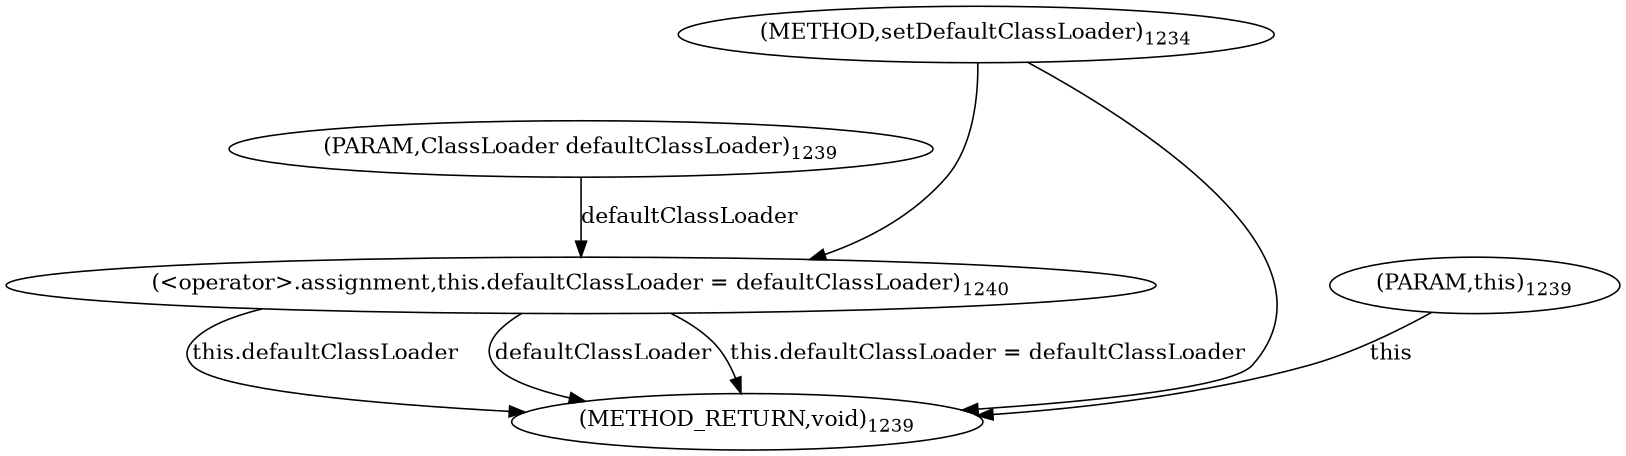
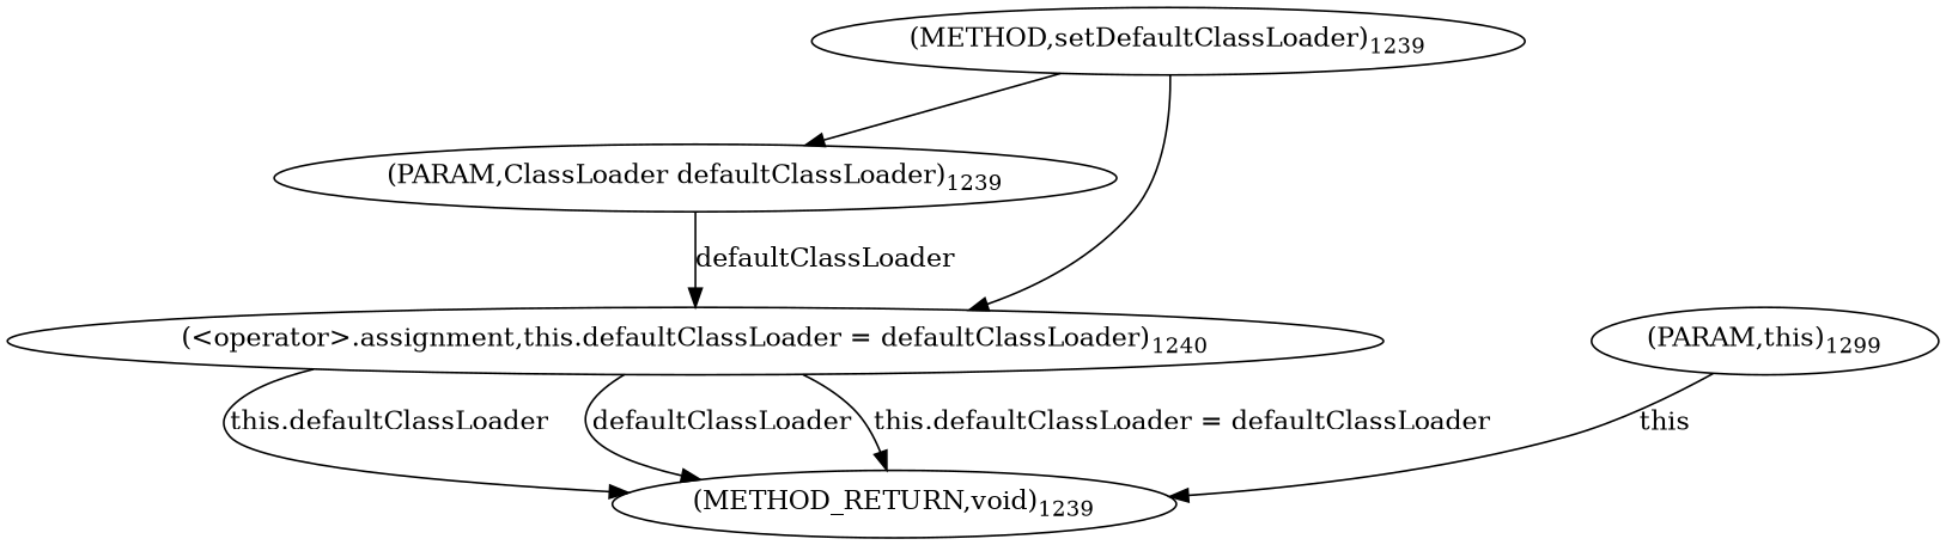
  digraph {
    fontname="DejaVu Serif"
    node [fontname="DejaVu Serif"]
    edge [fontname="DejaVu Serif"]
-   n1 [label=<(METHOD,setDefaultClassLoader)<SUB>1234</SUB>>]
+   n1 [label=<(METHOD,setDefaultClassLoader)<SUB>1239</SUB>>]
    n2 [label=<(PARAM,ClassLoader defaultClassLoader)<SUB>1239</SUB>>]
    n3 [label=<(&lt;operator&gt;.assignment,this.defaultClassLoader = defaultClassLoader)<SUB>1240</SUB>>]
-   n4 [label=<(PARAM,this)<SUB>1239</SUB>>]
+   n4 [label=<(PARAM,this)<SUB>1299</SUB>>]
    n5 [label=<(METHOD_RETURN,void)<SUB>1239</SUB>>]
-   n1 -> n5
+   n1 -> n2
    n1 -> n3
    n2 -> n3 [label=defaultClassLoader]
    n3 -> n5 [label="this.defaultClassLoader"]
    n3 -> n5 [label=defaultClassLoader]
    n3 -> n5 [label="this.defaultClassLoader = defaultClassLoader"]
    n4 -> n5 [label=this]
  }
